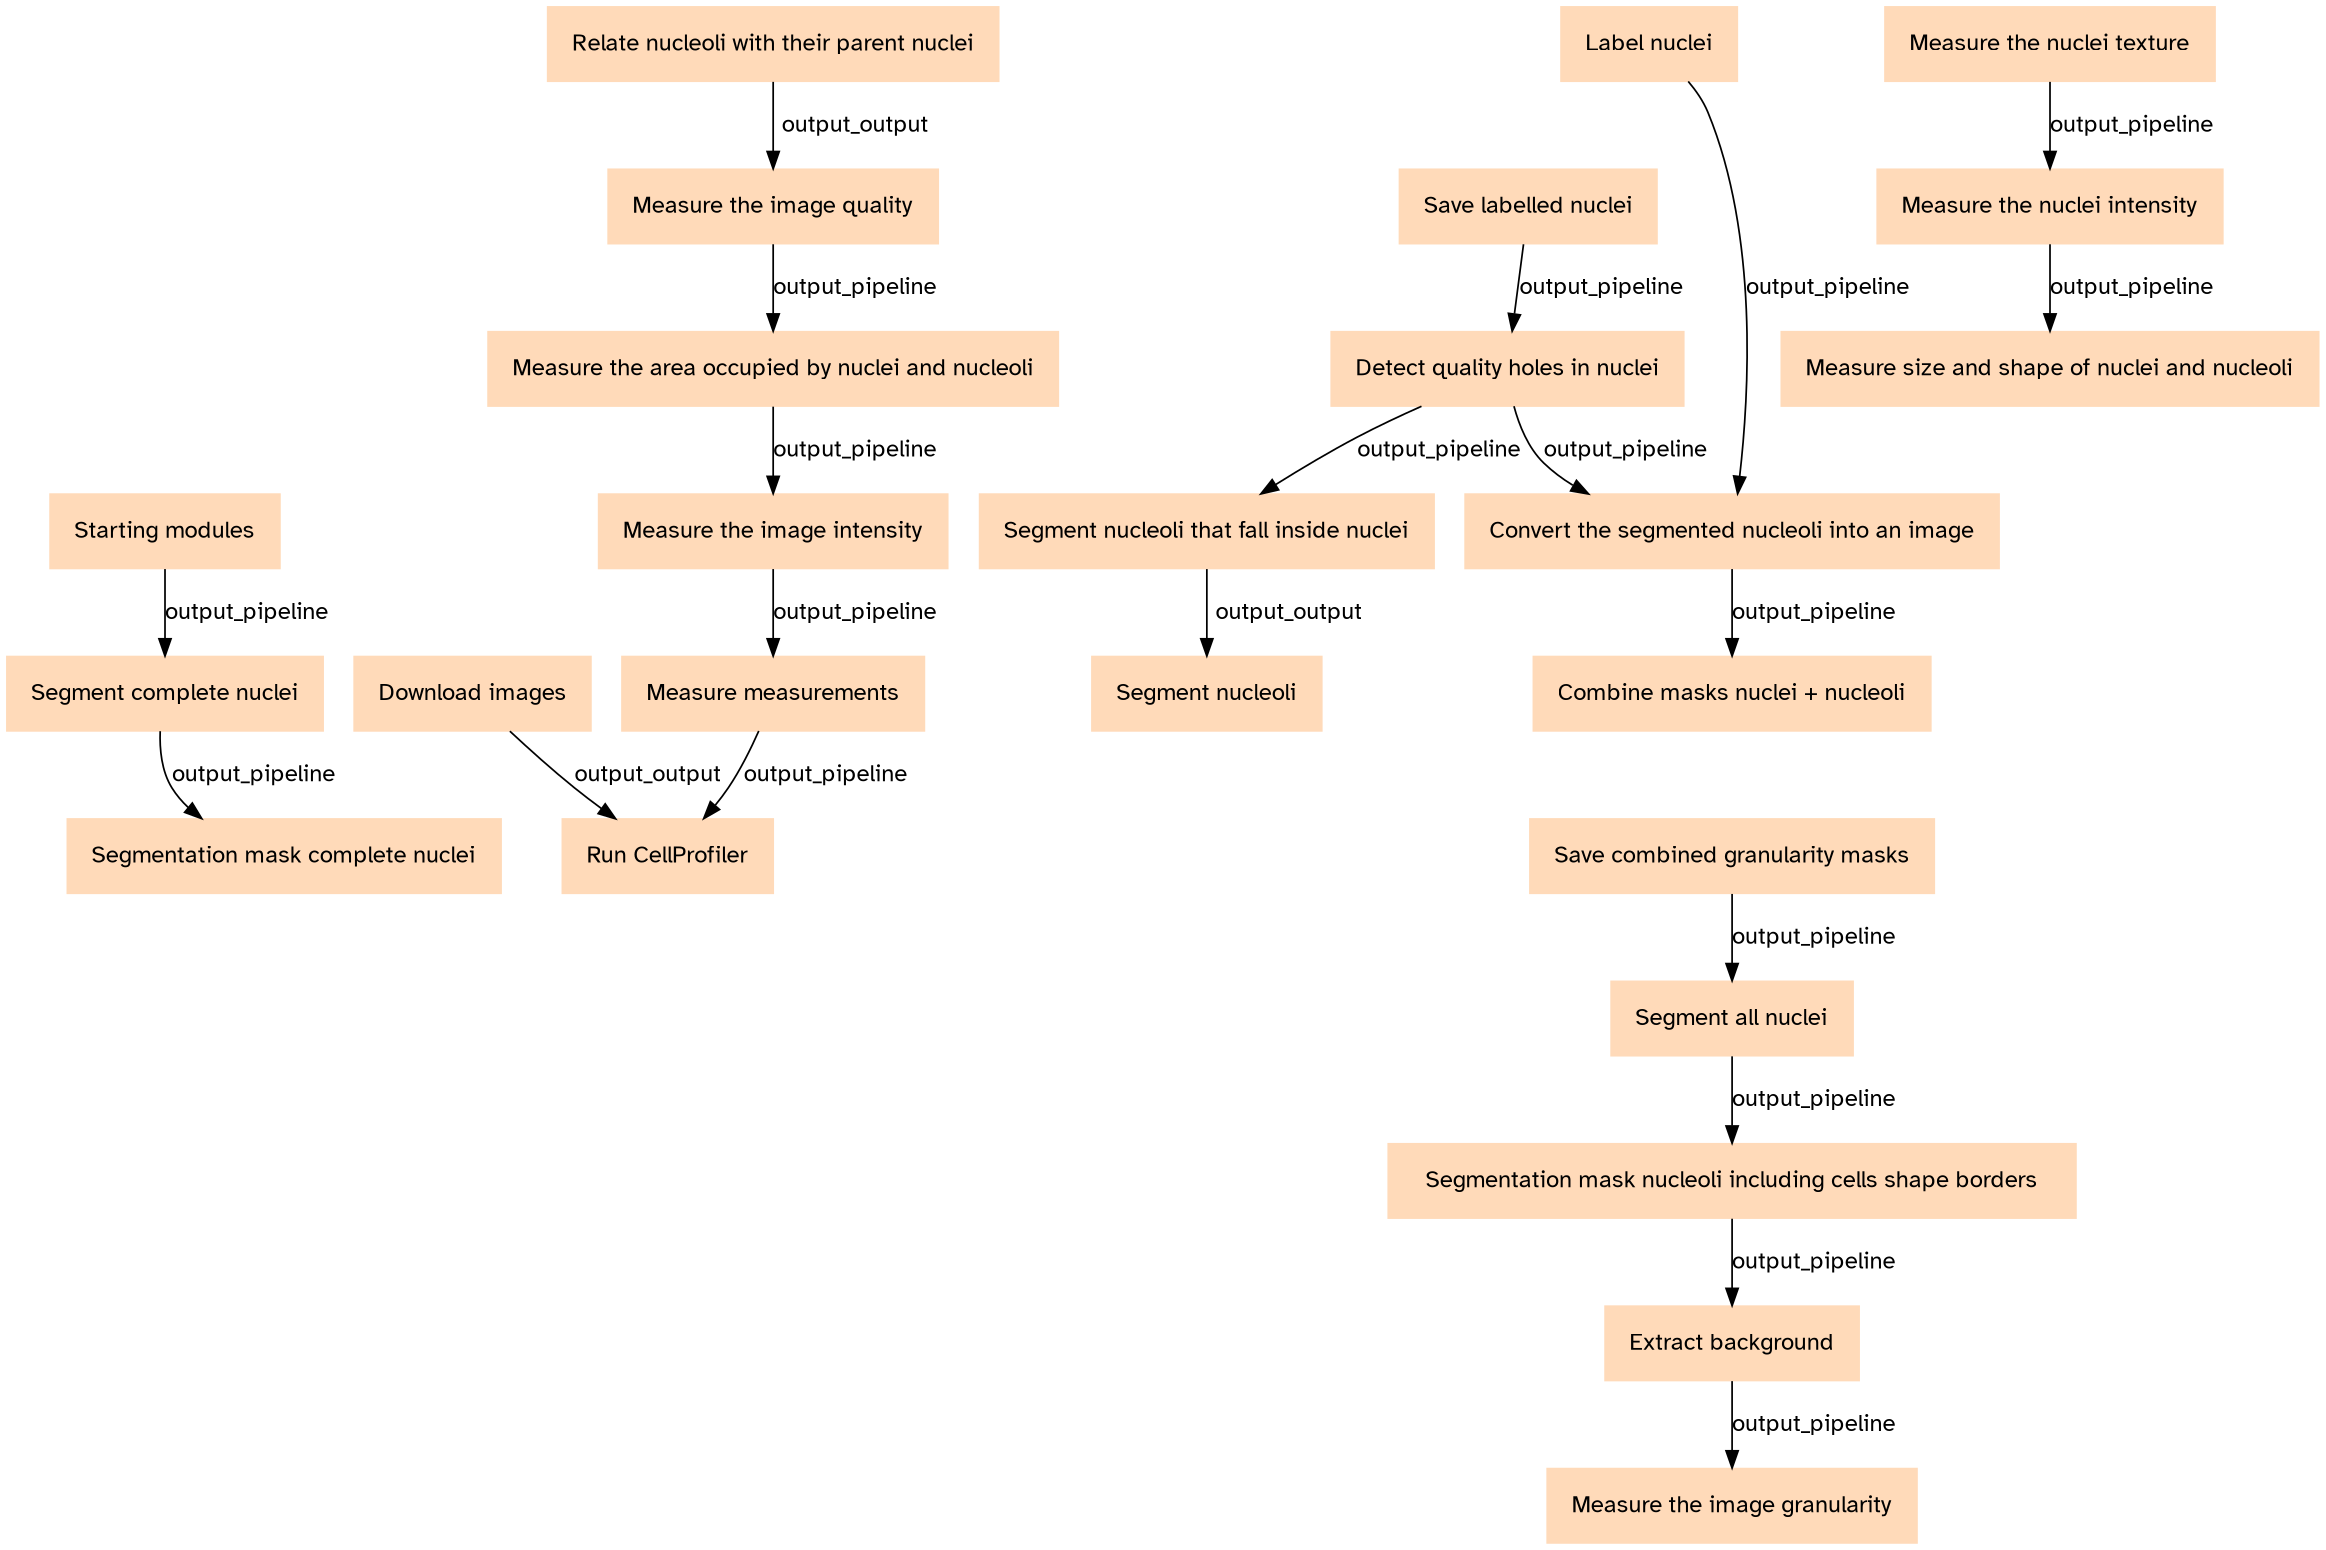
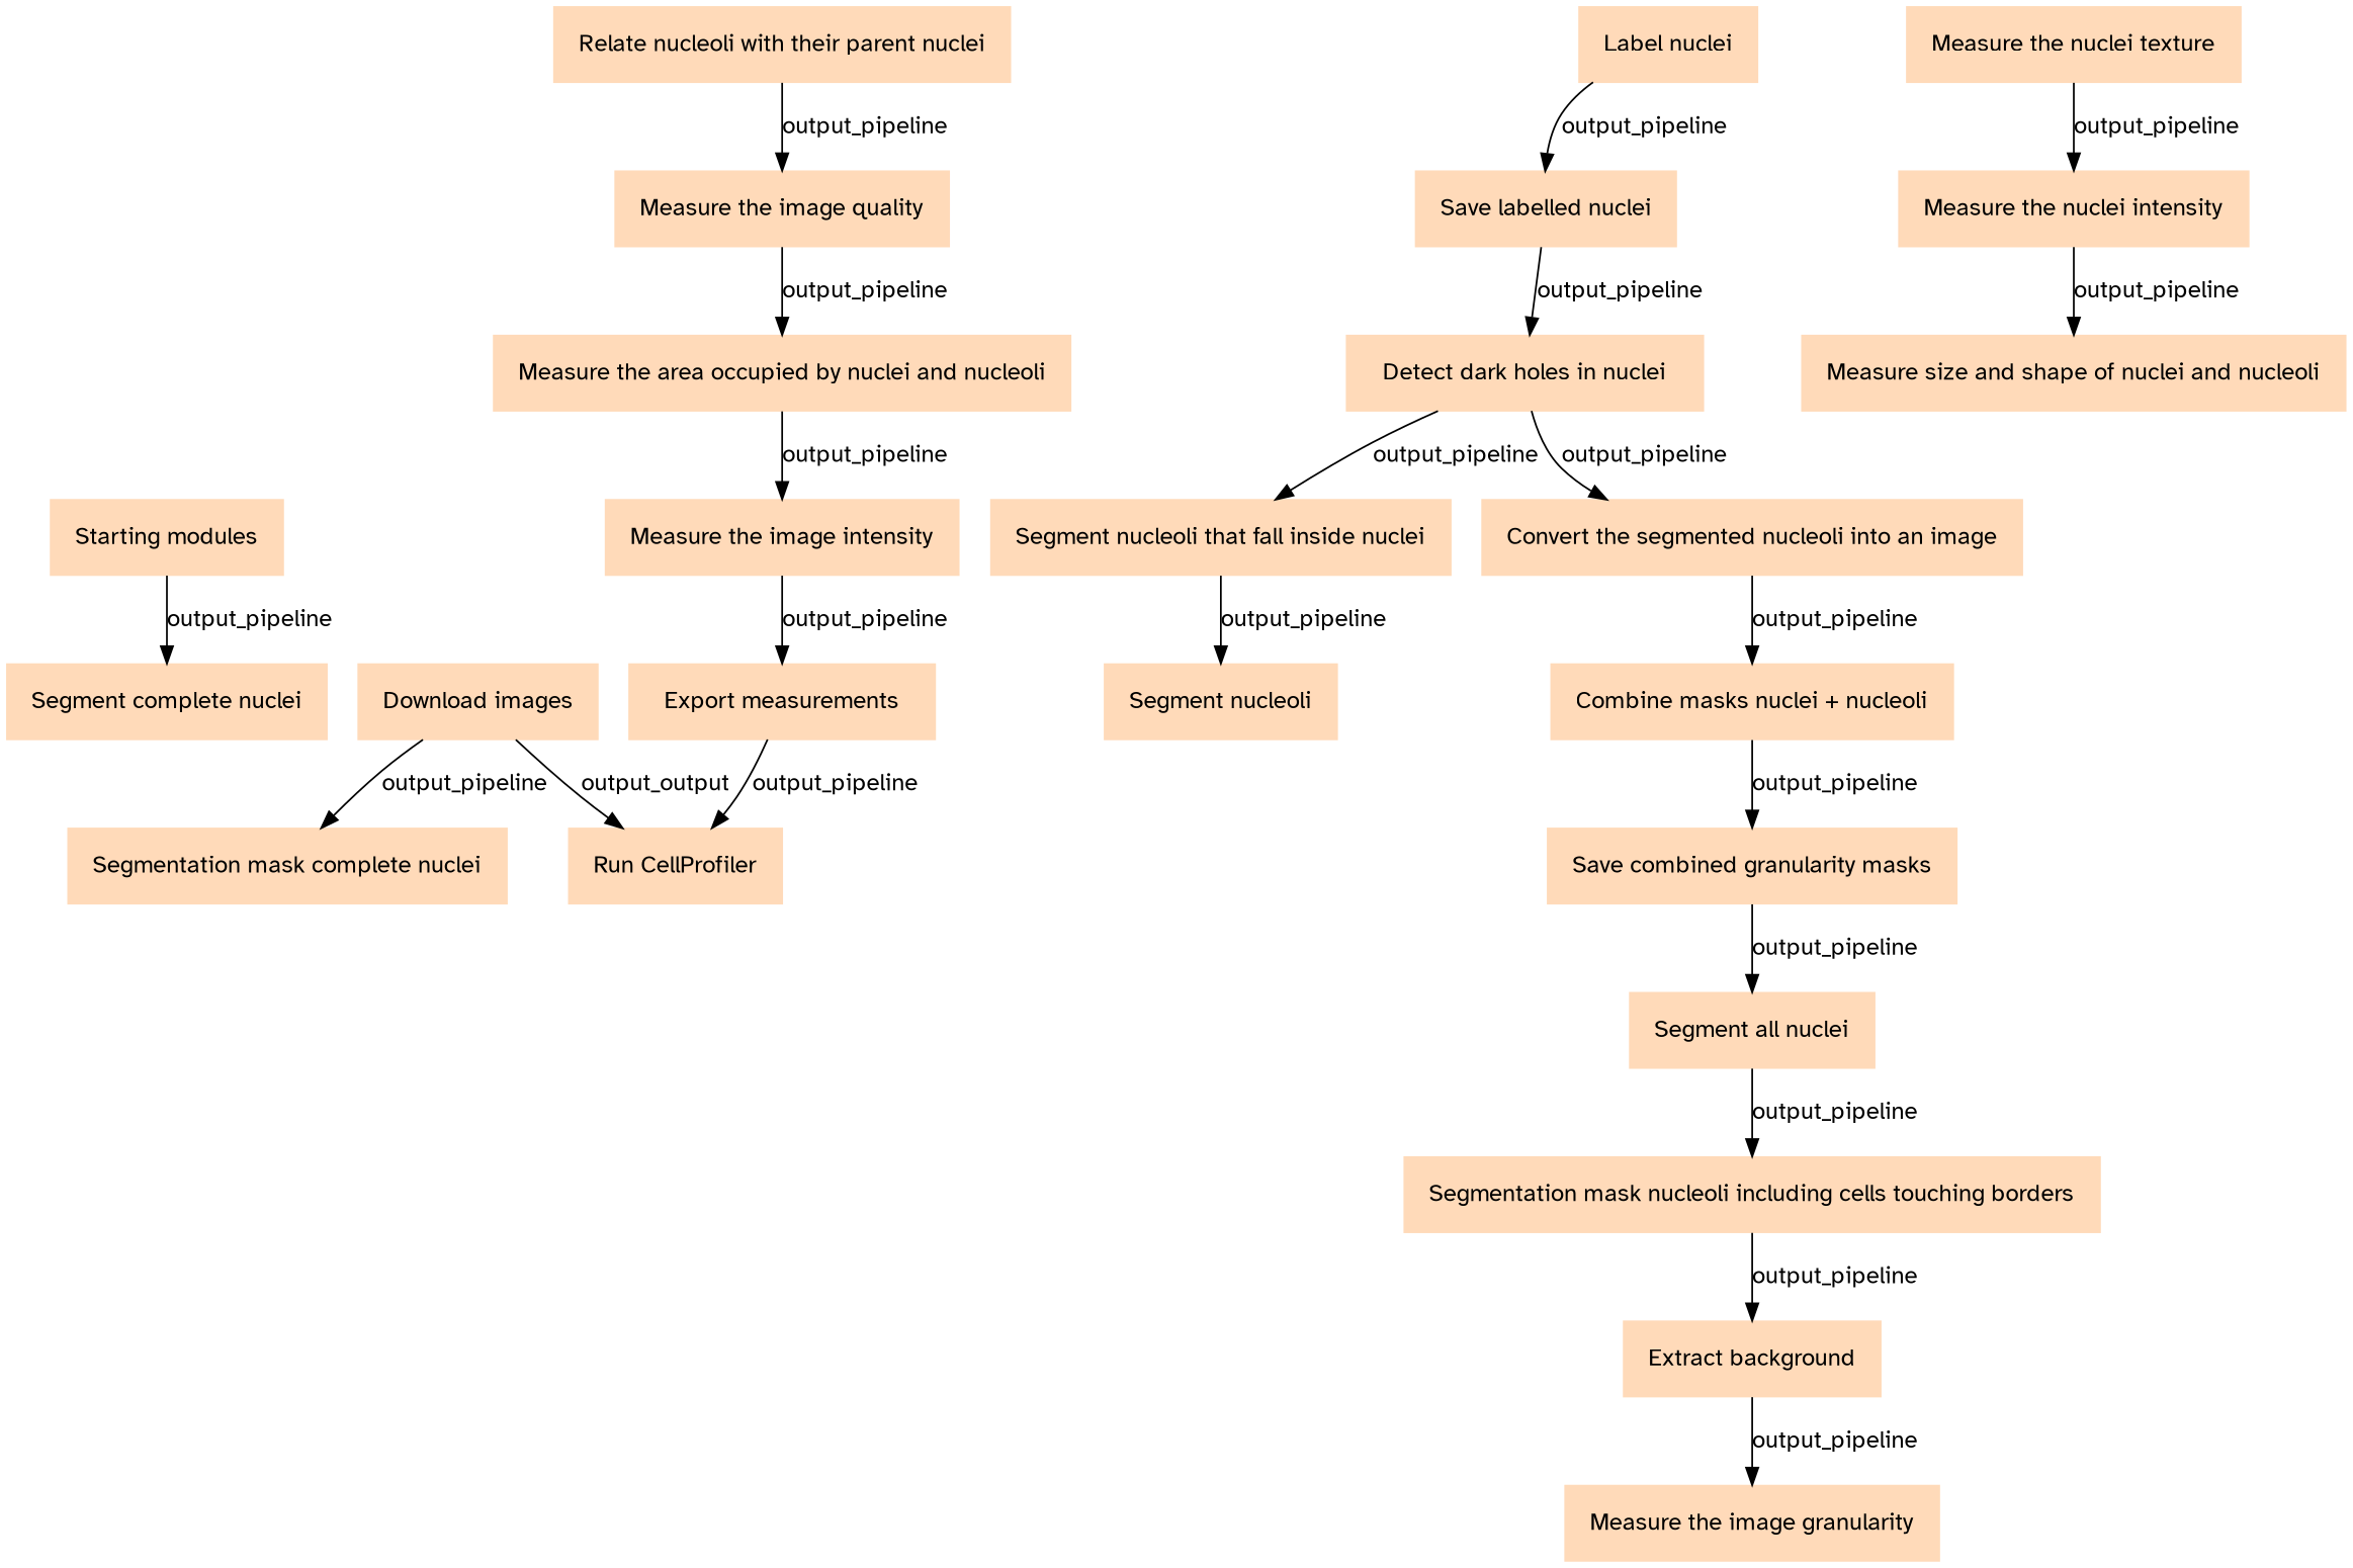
  digraph {
    node [color=peachpuff fontname="Atkinson Hyperlegible" margin="0.2,0.2" shape=box style=filled]
    edge [fontname="Atkinson Hyperlegible"]
    n1 [label="Starting modules"]
    n2 [label="Segment complete nuclei"]
    n3 [label="Segmentation mask complete nuclei"]
    n4 [label="Download images"]
    n5 [label="Run CellProfiler"]
    n6 [label="Label nuclei"]
    n7 [label="Save labelled nuclei"]
-   n8 [label="Detect quality holes in nuclei"]
+   n8 [label="Detect dark holes in nuclei"]
    n9 [label="Segment nucleoli that fall inside nuclei"]
    n10 [label="Convert the segmented nucleoli into an image"]
    n11 [label="Segment nucleoli"]
    n12 [label="Combine masks nuclei + nucleoli"]
    n13 [label="Save combined granularity masks"]
    n14 [label="Segment all nuclei"]
-   n15 [label="Segmentation mask nucleoli including cells shape borders"]
+   n15 [label="Segmentation mask nucleoli including cells touching borders"]
    n16 [label="Extract background"]
    n17 [label="Measure the image granularity"]
    n18 [label="Measure the nuclei texture"]
    n19 [label="Measure the nuclei intensity"]
    n20 [label="Measure size and shape of nuclei and nucleoli"]
    n21 [label="Relate nucleoli with their parent nuclei"]
    n22 [label="Measure the image quality"]
    n23 [label="Measure the area occupied by nuclei and nucleoli"]
    n24 [label="Measure the image intensity"]
-   n25 [label="Measure measurements"]
+   n25 [label="Export measurements"]
    n1 -> n2 [label=output_pipeline]
-   n2 -> n3 [label=output_pipeline]
+   n4 -> n3 [label=output_pipeline]
    n4 -> n5 [label=output_output]
-   n6 -> n10 [label=output_pipeline]
+   n6 -> n7 [label=output_pipeline]
    n7 -> n8 [label=output_pipeline]
    n8 -> n9 [label=output_pipeline]
    n8 -> n10 [label=output_pipeline]
-   n9 -> n11 [label=output_output]
+   n9 -> n11 [label=output_pipeline]
    n10 -> n12 [label=output_pipeline]
+   n12 -> n13 [label=output_pipeline]
    n13 -> n14 [label=output_pipeline]
    n14 -> n15 [label=output_pipeline]
    n15 -> n16 [label=output_pipeline]
    n16 -> n17 [label=output_pipeline]
    n18 -> n19 [label=output_pipeline]
    n19 -> n20 [label=output_pipeline]
-   n21 -> n22 [label=output_output]
+   n21 -> n22 [label=output_pipeline]
    n22 -> n23 [label=output_pipeline]
    n23 -> n24 [label=output_pipeline]
    n24 -> n25 [label=output_pipeline]
    n25 -> n5 [label=output_pipeline]
  }
